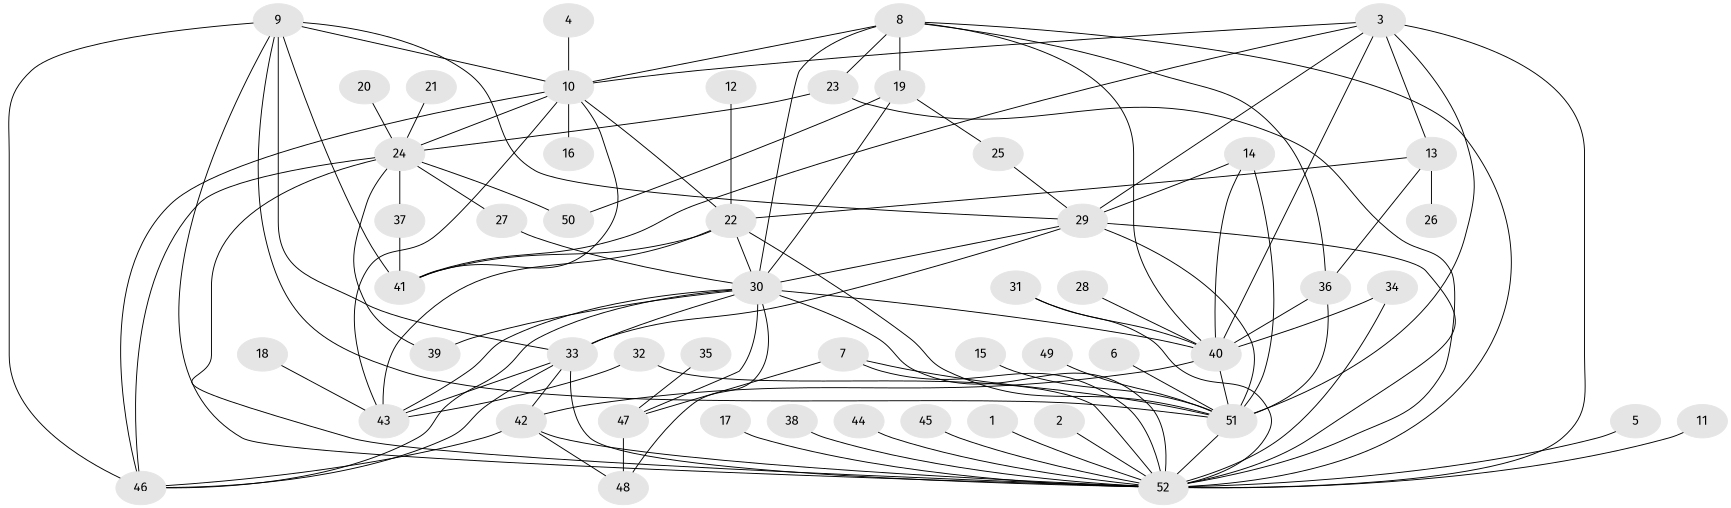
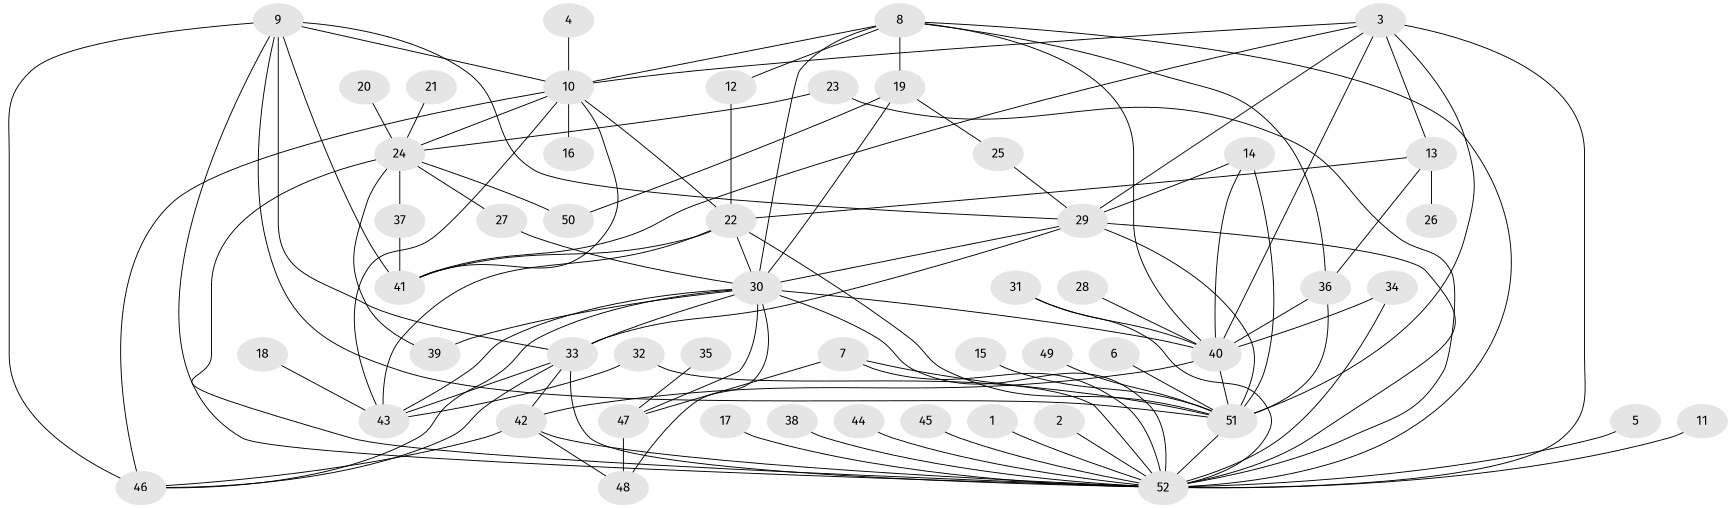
  graph {
    fontname="Fira Sans"
    node [color=gray90 fontname="Fira Sans" style=filled]
    edge [fontname="Fira Sans" weight=1.0]
    1
    52
    2
    3
    10
    13
    29
    40
    41
    51
    46
    16
    22
    24
    43
    36
    26
    30
    33
    42
    4
    5
    6
    7
    47
    48
    8
    19
    23
    25
    50
    39
    9
    27
    37
    11
    12
    14
    15
    17
    18
    20
    21
    28
    31
    32
    34
    35
    38
    44
    45
    49
    1 -- 52
    2 -- 52
    3 -- 52
    3 -- 10
    3 -- 13
    3 -- 29
    3 -- 40
    3 -- 41
    3 -- 51
    10 -- 41
    10 -- 46 [weight=2.0]
    10 -- 16
    10 -- 22 [weight=2.0]
    10 -- 24
    10 -- 43
    13 -- 22
    13 -- 36
    13 -- 26
    29 -- 52 [weight=2.0]
    29 -- 51 [weight=2.0]
    29 -- 30
    29 -- 33
    40 -- 51
    40 -- 42
    51 -- 52
    22 -- 41
    22 -- 51
    22 -- 43
    22 -- 30
    24 -- 52
-   24 -- 46 [weight=2.0]
    24 -- 50
    24 -- 39
    24 -- 27
    24 -- 37
    36 -- 40 [weight=2.0]
    36 -- 51
    30 -- 52 [weight=3.0]
    30 -- 40
    30 -- 46 [weight=2.0]
    30 -- 43
    30 -- 33
    30 -- 47
    30 -- 48
    30 -- 39
    33 -- 52 [weight=2.0]
    33 -- 46
    33 -- 43
    33 -- 42
    42 -- 52
    42 -- 46
    42 -- 48
    4 -- 10
    5 -- 52
    6 -- 51
    7 -- 52
    7 -- 51
    7 -- 47
    47 -- 48
    8 -- 52
    8 -- 10
    8 -- 40
    8 -- 36 [weight=2.0]
    8 -- 30
    8 -- 19
-   8 -- 23
+   8 -- 12
    19 -- 30
    19 -- 25
    19 -- 50
    23 -- 52
    23 -- 24
    25 -- 29
    9 -- 52
    9 -- 10
    9 -- 29
    9 -- 41
    9 -- 51
    9 -- 46
    9 -- 33
    27 -- 30
    37 -- 41
    11 -- 52
    12 -- 22
    14 -- 29
    14 -- 40
    14 -- 51
    15 -- 51
    17 -- 52
    18 -- 43
    20 -- 24
    21 -- 24
    28 -- 40
    31 -- 52
    31 -- 40
    32 -- 52
    32 -- 43
    34 -- 52
    34 -- 40
    35 -- 47
    38 -- 52
    44 -- 52
    45 -- 52
    49 -- 51
  }
